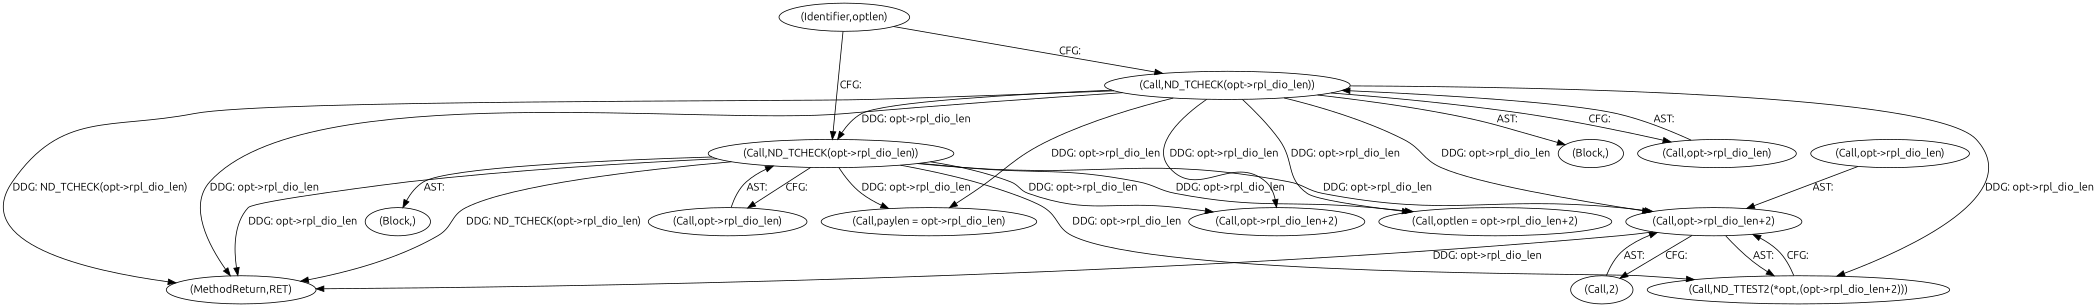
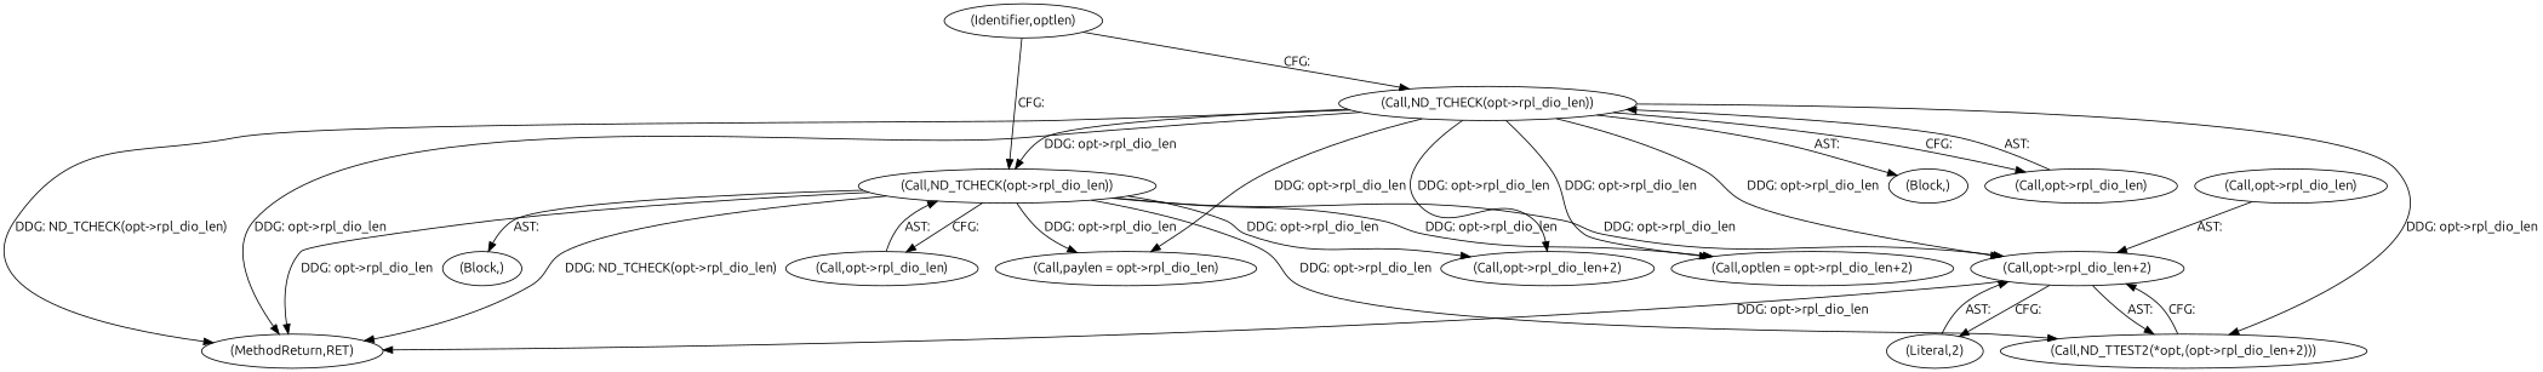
  digraph {
    fontname=Ubuntu
    node [fontname=Ubuntu]
    edge [fontname=Ubuntu]
    n1 [label="(Call,opt->rpl_dio_len+2)"]
-   n2 [label="(Call,2)"]
+   n2 [label="(Literal,2)"]
    n3 [label="(MethodReturn,RET)"]
    n4 [label="(Call,ND_TTEST2(*opt,(opt->rpl_dio_len+2)))"]
    n5 [label="(Call,ND_TCHECK(opt->rpl_dio_len))"]
    n6 [label="(Call,paylen = opt->rpl_dio_len)"]
    n7 [label="(Call,optlen = opt->rpl_dio_len+2)"]
    n8 [label="(Block,)"]
    n9 [label="(Call,opt->rpl_dio_len)"]
    n10 [label="(Call,opt->rpl_dio_len+2)"]
    n11 [label="(Call,ND_TCHECK(opt->rpl_dio_len))"]
    n12 [label="(Block,)"]
    n13 [label="(Call,opt->rpl_dio_len)"]
    n14 [label="(Identifier,optlen)"]
    n15 [label="(Call,opt->rpl_dio_len)"]
    n1 -> n2 [label="CFG: "]
    n1 -> n3 [label="DDG: opt->rpl_dio_len"]
    n1 -> n4 [label="AST: "]
    n2 -> n1 [label="AST: "]
    n4 -> n1 [label="CFG: "]
    n5 -> n1 [label="DDG: opt->rpl_dio_len"]
    n5 -> n3 [label="DDG: opt->rpl_dio_len"]
    n5 -> n3 [label="DDG: ND_TCHECK(opt->rpl_dio_len)"]
    n5 -> n4 [label="DDG: opt->rpl_dio_len"]
    n5 -> n6 [label="DDG: opt->rpl_dio_len"]
    n5 -> n7 [label="DDG: opt->rpl_dio_len"]
    n5 -> n8 [label="AST: "]
    n5 -> n9 [label="CFG: "]
    n5 -> n10 [label="DDG: opt->rpl_dio_len"]
    n9 -> n5 [label="AST: "]
    n11 -> n1 [label="DDG: opt->rpl_dio_len"]
    n11 -> n3 [label="DDG: ND_TCHECK(opt->rpl_dio_len)"]
    n11 -> n3 [label="DDG: opt->rpl_dio_len"]
    n11 -> n4 [label="DDG: opt->rpl_dio_len"]
    n11 -> n5 [label="DDG: opt->rpl_dio_len"]
    n11 -> n6 [label="DDG: opt->rpl_dio_len"]
    n11 -> n7 [label="DDG: opt->rpl_dio_len"]
    n11 -> n10 [label="DDG: opt->rpl_dio_len"]
    n11 -> n12 [label="AST: "]
    n11 -> n13 [label="CFG: "]
    n13 -> n11 [label="AST: "]
    n14 -> n5 [label="CFG: "]
    n14 -> n11 [label="CFG: "]
    n15 -> n1 [label="AST: "]
  }
